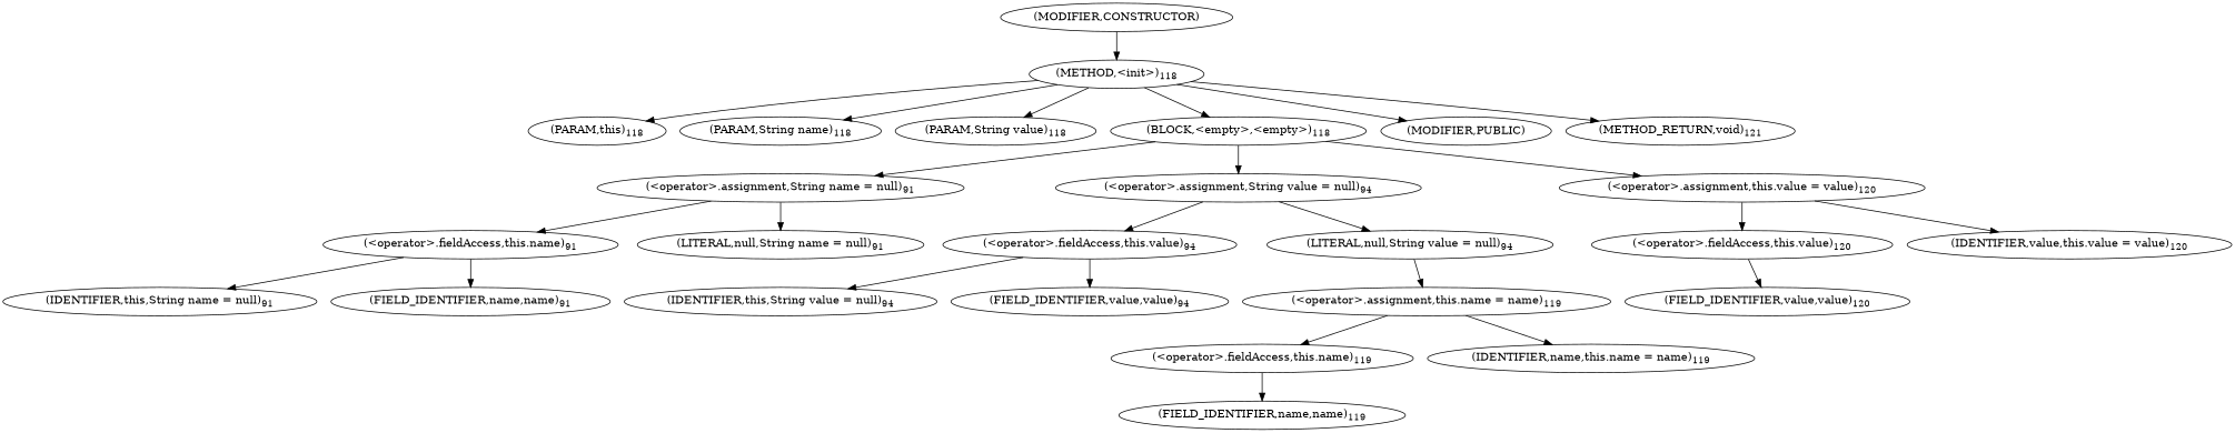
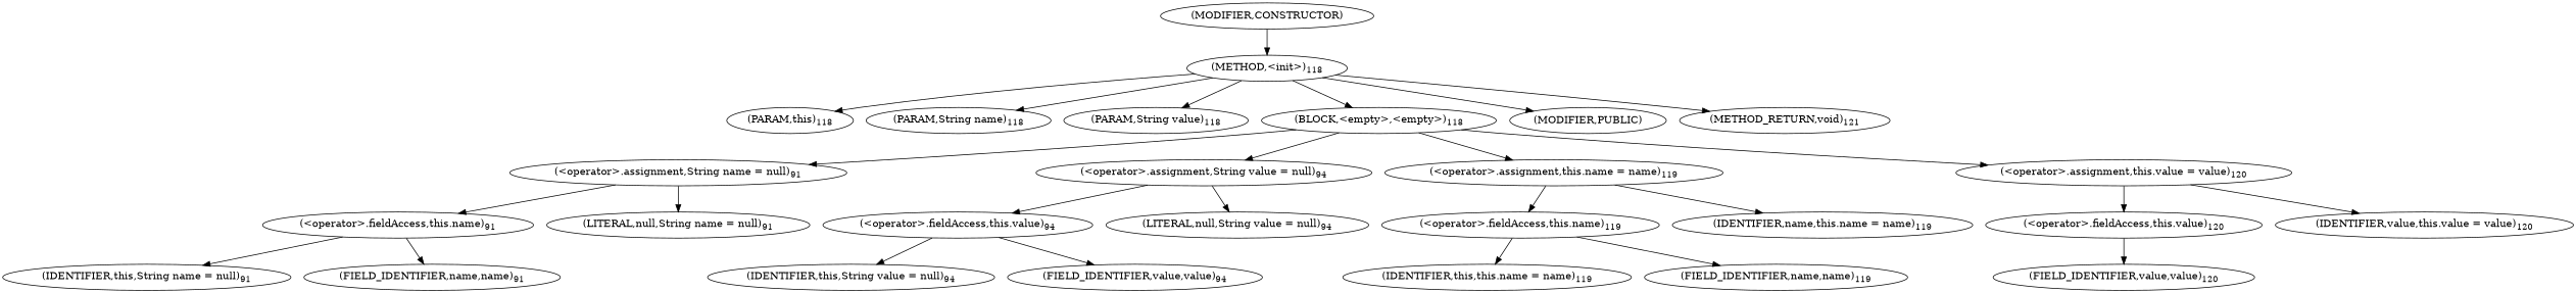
  digraph {
    n1 [label=<(METHOD,&lt;init&gt;)<SUB>118</SUB>>]
    n2 [label=<(PARAM,this)<SUB>118</SUB>>]
    n3 [label=<(PARAM,String name)<SUB>118</SUB>>]
    n4 [label=<(PARAM,String value)<SUB>118</SUB>>]
    n5 [label=<(BLOCK,&lt;empty&gt;,&lt;empty&gt;)<SUB>118</SUB>>]
    n6 [label=<(MODIFIER,PUBLIC)>]
    n7 [label=<(METHOD_RETURN,void)<SUB>121</SUB>>]
    n8 [label=<(&lt;operator&gt;.assignment,String name = null)<SUB>91</SUB>>]
    n9 [label=<(&lt;operator&gt;.assignment,String value = null)<SUB>94</SUB>>]
    n10 [label=<(&lt;operator&gt;.assignment,this.name = name)<SUB>119</SUB>>]
    n11 [label=<(&lt;operator&gt;.assignment,this.value = value)<SUB>120</SUB>>]
    n12 [label=<(MODIFIER,CONSTRUCTOR)>]
    n13 [label=<(&lt;operator&gt;.fieldAccess,this.name)<SUB>91</SUB>>]
    n14 [label=<(LITERAL,null,String name = null)<SUB>91</SUB>>]
    n15 [label=<(&lt;operator&gt;.fieldAccess,this.value)<SUB>94</SUB>>]
    n16 [label=<(LITERAL,null,String value = null)<SUB>94</SUB>>]
    n17 [label=<(&lt;operator&gt;.fieldAccess,this.name)<SUB>119</SUB>>]
    n18 [label=<(IDENTIFIER,name,this.name = name)<SUB>119</SUB>>]
    n19 [label=<(&lt;operator&gt;.fieldAccess,this.value)<SUB>120</SUB>>]
    n20 [label=<(IDENTIFIER,value,this.value = value)<SUB>120</SUB>>]
    n21 [label=<(IDENTIFIER,this,String name = null)<SUB>91</SUB>>]
    n22 [label=<(FIELD_IDENTIFIER,name,name)<SUB>91</SUB>>]
    n23 [label=<(IDENTIFIER,this,String value = null)<SUB>94</SUB>>]
    n24 [label=<(FIELD_IDENTIFIER,value,value)<SUB>94</SUB>>]
+   n25 [label=<(IDENTIFIER,this,this.name = name)<SUB>119</SUB>>]
    n26 [label=<(FIELD_IDENTIFIER,name,name)<SUB>119</SUB>>]
    n27 [label=<(FIELD_IDENTIFIER,value,value)<SUB>120</SUB>>]
    n1 -> n2
    n1 -> n3
    n1 -> n4
    n1 -> n5
    n1 -> n6
    n1 -> n7
    n5 -> n8
    n5 -> n9
-   n16 -> n10
+   n5 -> n10
    n5 -> n11
    n8 -> n13
    n8 -> n14
    n9 -> n15
    n9 -> n16
    n10 -> n17
    n10 -> n18
    n11 -> n19
    n11 -> n20
    n12 -> n1
    n13 -> n21
    n13 -> n22
    n15 -> n23
    n15 -> n24
+   n17 -> n25
    n17 -> n26
    n19 -> n27
  }
